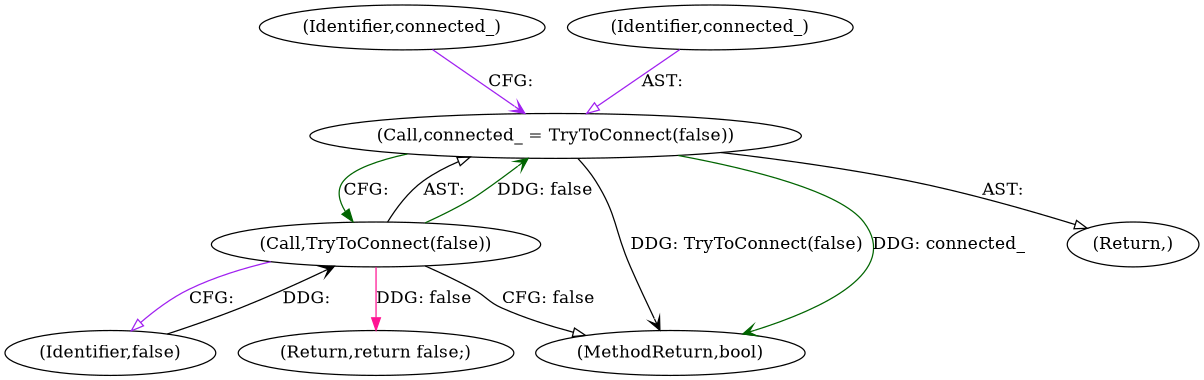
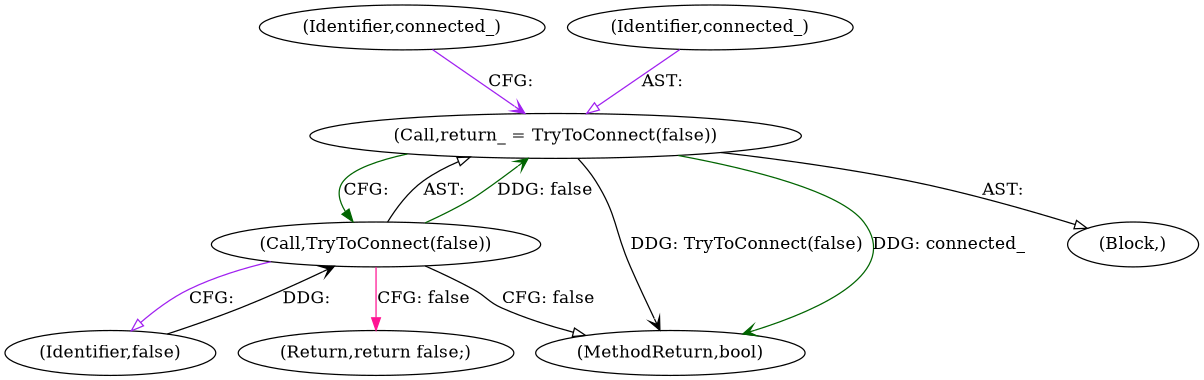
  digraph {
    edge [arrowhead=vee color=black]
-   n1 [label="(Call,connected_ = TryToConnect(false))"]
+   n1 [label="(Call,return_ = TryToConnect(false))"]
    n2 [label="(Call,TryToConnect(false))"]
    n3 [label="(MethodReturn,bool)"]
-   n4 [label="(Return,)"]
+   n4 [label="(Block,)"]
    n5 [label="(Identifier,false)"]
    n6 [label="(Return,return false;)"]
    n7 [label="(Identifier,connected_)"]
    n8 [label="(Identifier,connected_)"]
    n1 -> n2 [arrowhead=normal color=darkgreen label="CFG: "]
    n1 -> n3 [label="DDG: TryToConnect(false)"]
    n1 -> n3 [color=darkgreen label="DDG: connected_"]
    n1 -> n4 [arrowhead=onormal label="AST: "]
    n2 -> n1 [arrowhead=onormal label="AST: "]
    n2 -> n1 [color=darkgreen label="DDG: false"]
    n2 -> n3 [arrowhead=onormal label="CFG: false"]
    n2 -> n5 [arrowhead=onormal color=purple label="CFG: "]
-   n2 -> n6 [arrowhead=normal color=deeppink label="DDG: false"]
+   n2 -> n6 [arrowhead=normal color=deeppink label="CFG: false"]
    n5 -> n2 [label="DDG: "]
    n7 -> n1 [color=purple label="CFG: "]
    n8 -> n1 [arrowhead=onormal color=purple label="AST: "]
  }
